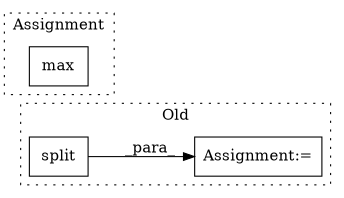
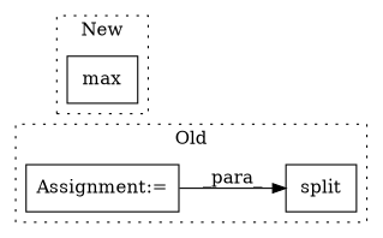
  digraph {
    rankdir=LR
    node [a=32 shape=box]
    n1 [l=7 label=split s=1072]
    n2 [a=7 l=12 label="Assignment:=" s=978]
    n3 [l="4,1" label=max s="303,312"]
    subgraph cluster_1 {
      label=Old
      style=dotted
      n1
      n2
    }
    subgraph cluster_2 {
-     label=Assignment
+     label=New
      style=dotted
      n3
    }
-   n1 -> n2 [label=_para_]
+   n2 -> n1 [label=_para_]
  }
